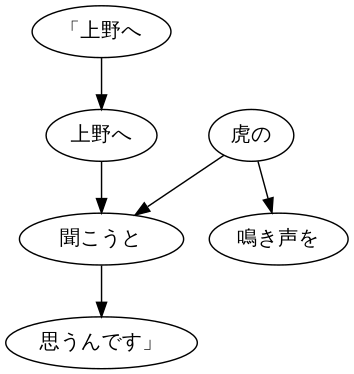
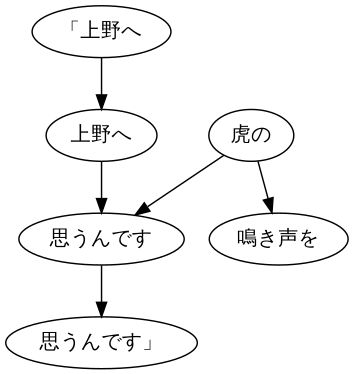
  digraph {
    fontname="Fira Sans"
    node [fontname="Fira Sans"]
    edge [fontname="Fira Sans"]
    n1 [label="「上野へ"]
    n2 [label="上野へ"]
-   n3 [label="聞こうと"]
+   n3 [label="思うんです"]
    n4 [label="思うんです」"]
    n5 [label="虎の"]
    n6 [label="鳴き声を"]
    n1 -> n2
    n2 -> n3
    n3 -> n4
    n5 -> n3
    n5 -> n6
  }
